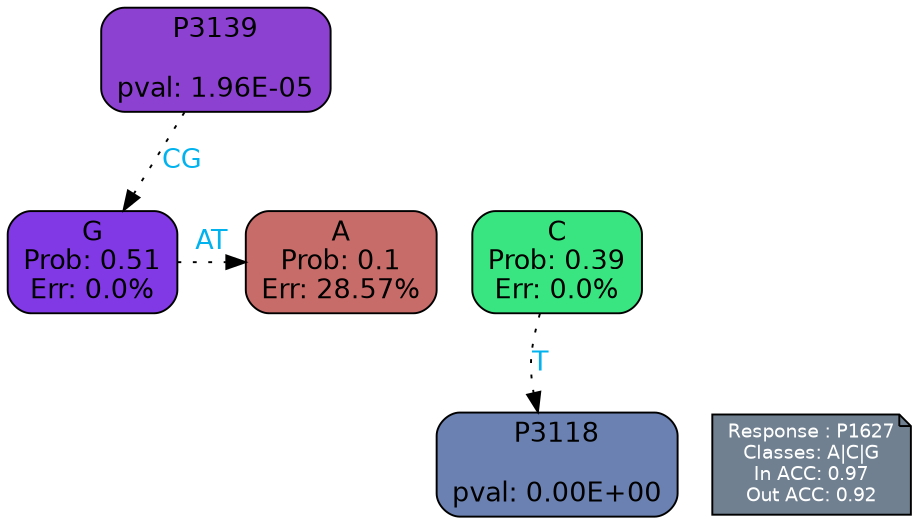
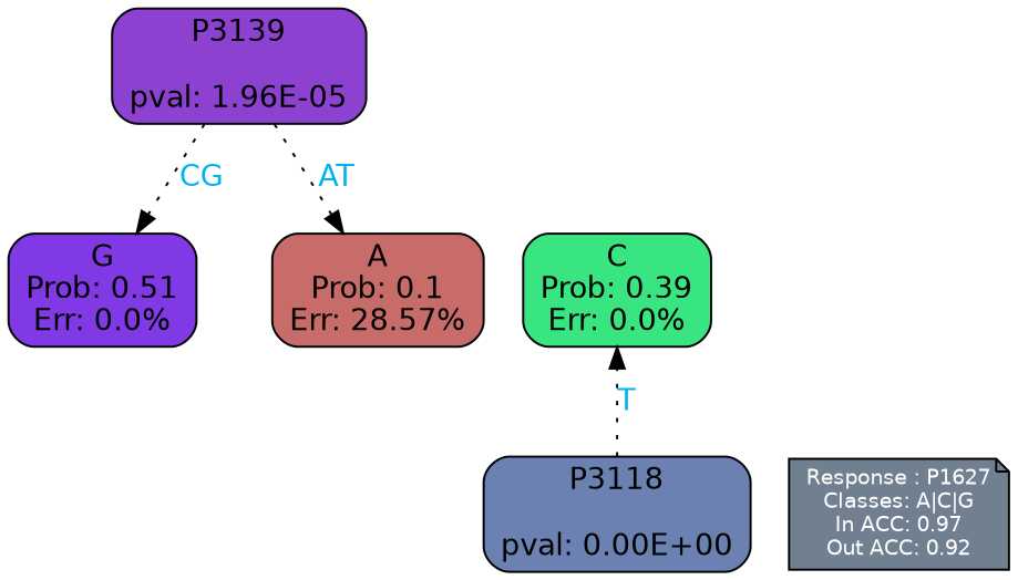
  digraph {
    ranksep=equally
    splines=polylines
    node [color=black fontname=helvetica shape=box style="filled, rounded"]
    edge [fontcolor=deepskyblue2 fontname=helvetica style=dotted]
    n1 [fillcolor="#c86c6a" label="A\nProb: 0.1\nErr: 28.57%"]
    n2 [fillcolor="#8139e5" label="G\nProb: 0.51\nErr: 0.0%"]
    n3 [fillcolor="#39e581" label="C\nProb: 0.39\nErr: 0.0%"]
    n4 [align=left fillcolor=slategray fontcolor=white fontsize=10 label="Response : P1627\nClasses: A|C|G\nIn ACC: 0.97\nOut ACC: 0.92\n" shape=note style=filled]
    n5 [fillcolor="#6b81b1" label="P3118\n\npval: 0.00E+00"]
    n6 [fillcolor="#8c41d1" label="P3139\n\npval: 1.96E-05"]
    subgraph sub_1 {
      rank=same
      n1
      n2
      n3
    }
    subgraph sub_2 {
      rank=same
      n4
      n5
    }
-   n3 -> n5 [label=T]
-   n2 -> n1 [label=AT]
+   n5 -> n3 [label=T]
+   n6 -> n1 [label=AT]
    n6 -> n2 [label=CG]
  }
